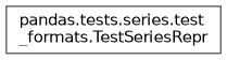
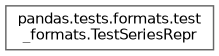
  digraph {
    rankdir=LR
-   n1 [color=grey40 fillcolor=white fontname=Helvetica fontsize=10 height=0.2 label="pandas.tests.series.test\l_formats.TestSeriesRepr" shape=box style=filled width=0.4]
+   n1 [color=grey40 fillcolor=white fontname=Helvetica fontsize=10 height=0.2 label="pandas.tests.formats.test\l_formats.TestSeriesRepr" shape=box style=filled width=0.4]
  }
